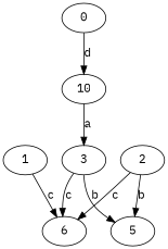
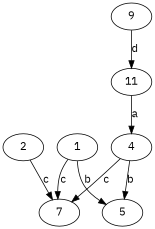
  strict digraph {
    fontname="IBM Plex Mono"
    node [fontname="IBM Plex Mono"]
    edge [fontname="IBM Plex Mono"]
    2
-   7 [label=6]
-   3
+   7
+   3 [label=4]
    5
-   0
-   10
+   0 [label=9]
+   10 [label=11]
    1
    2 -> 7 [label=c]
    3 -> 7 [label=c]
    3 -> 5 [label=b]
    0 -> 10 [label=d]
    10 -> 3 [label=a]
    1 -> 7 [label=c]
-   2 -> 5 [label=b]
+   1 -> 5 [label=b]
  }
